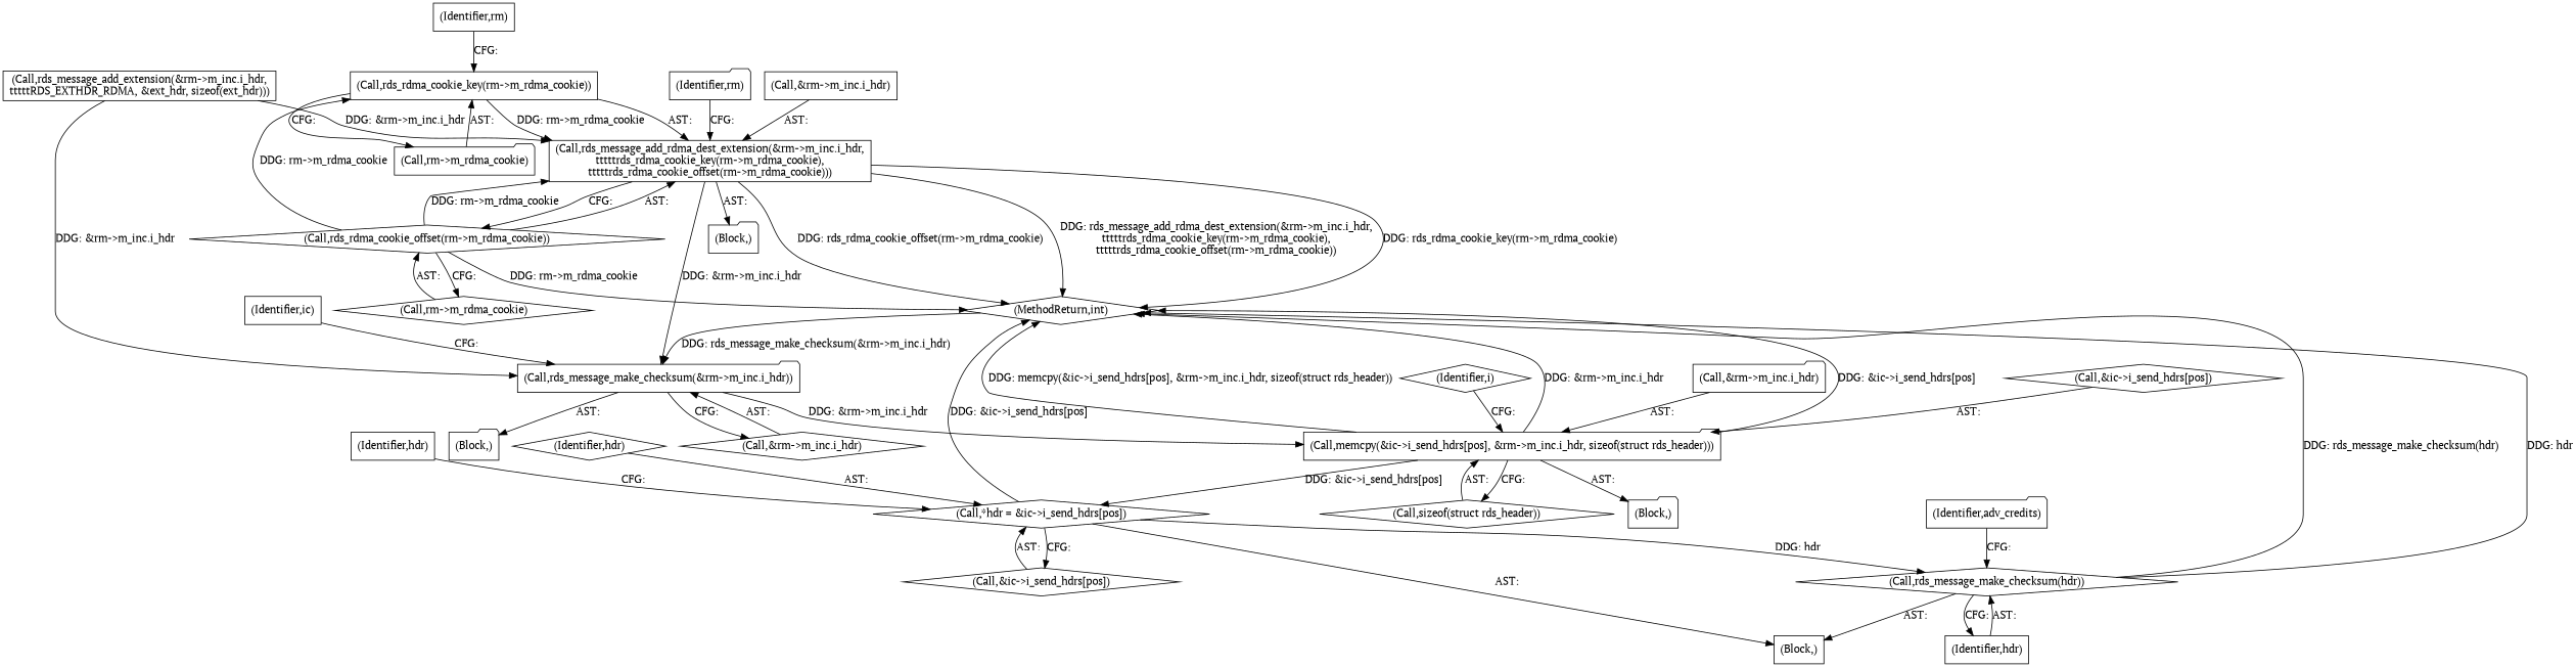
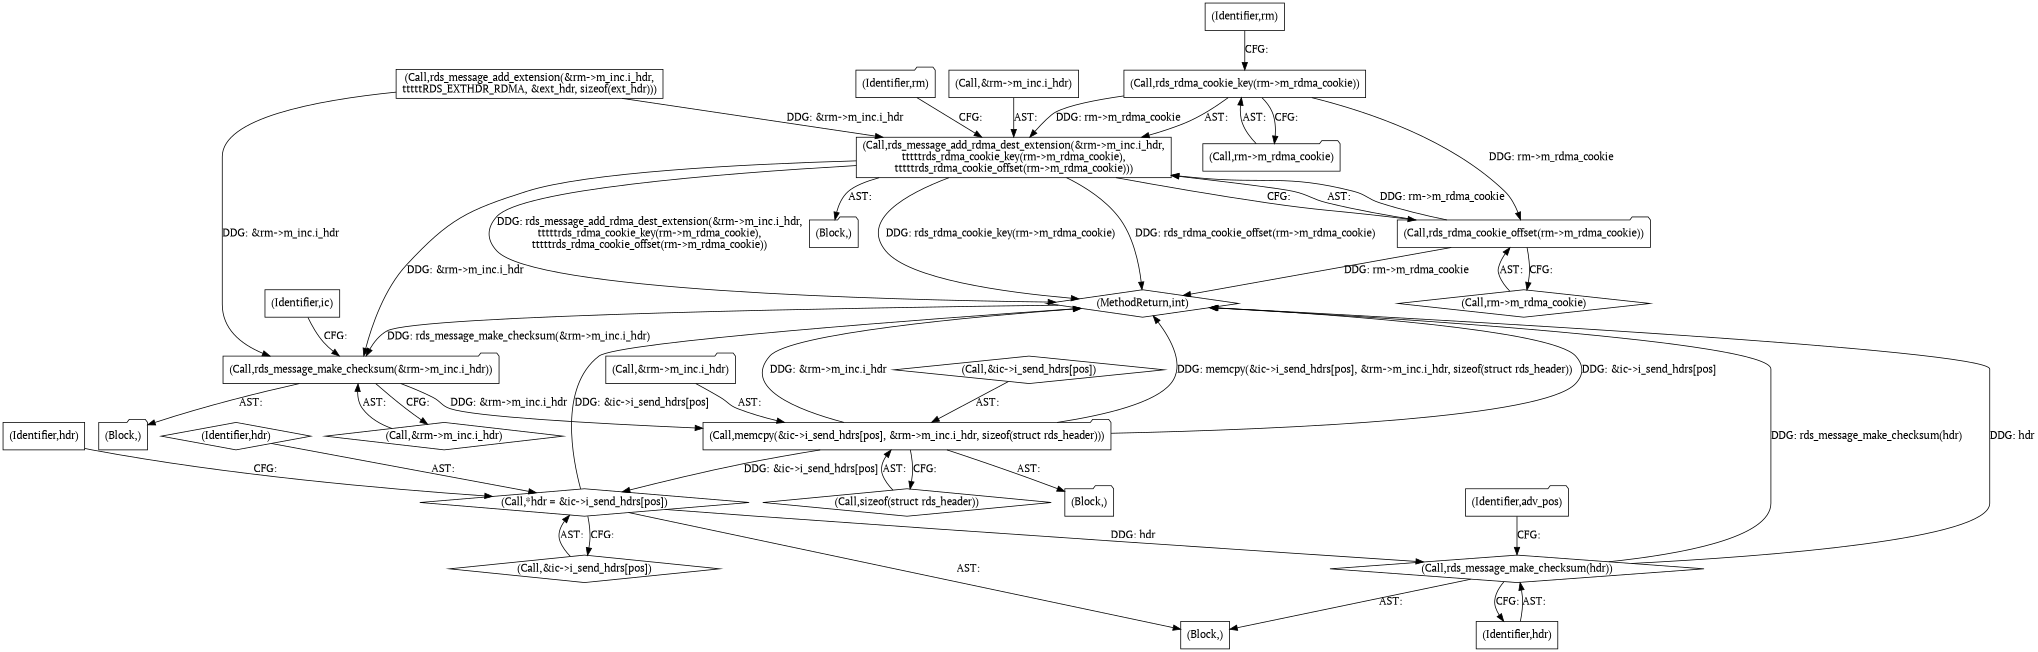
  digraph {
    fontname="PT Serif"
    node [fontname="PT Serif" shape=diamond]
    edge [fontname="PT Serif"]
    n1 [label="(Call,rds_rdma_cookie_key(rm->m_rdma_cookie))" shape=box]
    n2 [label="(Call,rds_message_add_rdma_dest_extension(&rm->m_inc.i_hdr,\n\t\t\t\t\trds_rdma_cookie_key(rm->m_rdma_cookie),\n\t\t\t\t\trds_rdma_cookie_offset(rm->m_rdma_cookie)))" shape=box]
-   n3 [label="(Call,rds_rdma_cookie_offset(rm->m_rdma_cookie))"]
+   n3 [label="(Call,rds_rdma_cookie_offset(rm->m_rdma_cookie))" shape=folder]
    n4 [label="(Call,rm->m_rdma_cookie)" shape=folder]
    n5 [label="(Call,rds_message_make_checksum(&rm->m_inc.i_hdr))" shape=folder]
    n6 [label="(MethodReturn,int)"]
    n7 [label="(Block,)" shape=folder]
    n8 [label="(Call,rm->m_rdma_cookie)"]
    n9 [label="(Call,memcpy(&ic->i_send_hdrs[pos], &rm->m_inc.i_hdr, sizeof(struct rds_header)))" shape=folder]
    n10 [label="(Block,)" shape=folder]
    n11 [label="(Call,&rm->m_inc.i_hdr)"]
    n12 [label="(Call,*hdr = &ic->i_send_hdrs[pos])"]
    n13 [label="(Call,sizeof(struct rds_header))"]
    n14 [label="(Block,)" shape=folder]
    n15 [label="(Call,rds_message_make_checksum(hdr))"]
    n16 [label="(Block,)" shape=box]
    n17 [label="(Call,&ic->i_send_hdrs[pos])"]
    n18 [label="(Identifier,hdr)" shape=box]
    n19 [label="(Call,&rm->m_inc.i_hdr)" shape=folder]
    n20 [label="(Identifier,rm)" shape=box]
    n21 [label="(Call,&ic->i_send_hdrs[pos])"]
    n22 [label="(Call,&rm->m_inc.i_hdr)" shape=box]
    n23 [label="(Call,rds_message_add_extension(&rm->m_inc.i_hdr,\n\t\t\t\t\tRDS_EXTHDR_RDMA, &ext_hdr, sizeof(ext_hdr)))" shape=box]
    n24 [label="(Identifier,rm)" shape=folder]
    n25 [label="(Identifier,ic)" shape=box]
    n26 [label="(Identifier,hdr)" shape=box]
    n27 [label="(Identifier,hdr)"]
-   n28 [label="(Identifier,i)"]
-   n29 [label="(Identifier,adv_credits)" shape=folder]
+   n29 [label="(Identifier,adv_pos)" shape=folder]
    n1 -> n2 [label="AST: "]
    n1 -> n2 [label="DDG: rm->m_rdma_cookie"]
-   n3 -> n1 [label="DDG: rm->m_rdma_cookie"]
+   n1 -> n3 [label="DDG: rm->m_rdma_cookie"]
    n1 -> n4 [label="CFG: "]
    n2 -> n3 [label="CFG: "]
    n2 -> n5 [label="DDG: &rm->m_inc.i_hdr"]
    n2 -> n6 [label="DDG: rds_rdma_cookie_offset(rm->m_rdma_cookie)"]
    n2 -> n6 [label="DDG: rds_message_add_rdma_dest_extension(&rm->m_inc.i_hdr,\n\t\t\t\t\trds_rdma_cookie_key(rm->m_rdma_cookie),\n\t\t\t\t\trds_rdma_cookie_offset(rm->m_rdma_cookie))"]
    n2 -> n6 [label="DDG: rds_rdma_cookie_key(rm->m_rdma_cookie)"]
    n2 -> n7 [label="AST: "]
    n3 -> n2 [label="AST: "]
    n3 -> n2 [label="DDG: rm->m_rdma_cookie"]
    n3 -> n6 [label="DDG: rm->m_rdma_cookie"]
    n3 -> n8 [label="CFG: "]
    n4 -> n1 [label="AST: "]
    n5 -> n9 [label="DDG: &rm->m_inc.i_hdr"]
    n5 -> n10 [label="AST: "]
    n5 -> n11 [label="CFG: "]
    n6 -> n5 [label="DDG: rds_message_make_checksum(&rm->m_inc.i_hdr)"]
    n8 -> n3 [label="AST: "]
    n9 -> n6 [label="DDG: memcpy(&ic->i_send_hdrs[pos], &rm->m_inc.i_hdr, sizeof(struct rds_header))"]
    n9 -> n6 [label="DDG: &rm->m_inc.i_hdr"]
    n9 -> n6 [label="DDG: &ic->i_send_hdrs[pos]"]
    n9 -> n12 [label="DDG: &ic->i_send_hdrs[pos]"]
    n9 -> n13 [label="CFG: "]
    n9 -> n14 [label="AST: "]
    n11 -> n5 [label="AST: "]
    n12 -> n6 [label="DDG: &ic->i_send_hdrs[pos]"]
    n12 -> n15 [label="DDG: hdr"]
    n12 -> n16 [label="AST: "]
    n12 -> n17 [label="CFG: "]
    n13 -> n9 [label="AST: "]
    n15 -> n6 [label="DDG: rds_message_make_checksum(hdr)"]
    n15 -> n6 [label="DDG: hdr"]
    n15 -> n16 [label="AST: "]
    n15 -> n18 [label="CFG: "]
    n17 -> n12 [label="AST: "]
    n18 -> n15 [label="AST: "]
    n19 -> n9 [label="AST: "]
    n20 -> n1 [label="CFG: "]
    n21 -> n9 [label="AST: "]
    n22 -> n2 [label="AST: "]
    n23 -> n2 [label="DDG: &rm->m_inc.i_hdr"]
    n23 -> n5 [label="DDG: &rm->m_inc.i_hdr"]
    n24 -> n2 [label="CFG: "]
    n25 -> n5 [label="CFG: "]
    n26 -> n12 [label="CFG: "]
    n27 -> n12 [label="AST: "]
-   n28 -> n9 [label="CFG: "]
    n29 -> n15 [label="CFG: "]
  }
